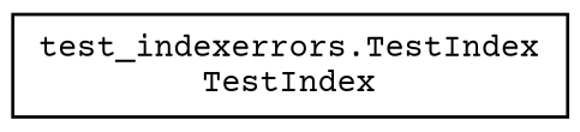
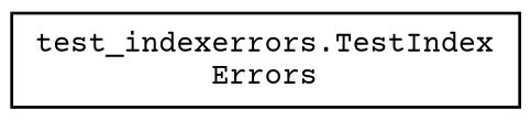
  digraph {
    rankdir=LR
    fontname="Courier Prime"
-   n1 [color=black fillcolor=white fontname="Courier Prime" fontsize=10 height=0.2 label="test_indexerrors.TestIndex\lTestIndex" shape=record style=filled width=0.4]
+   n1 [color=black fillcolor=white fontname="Courier Prime" fontsize=10 height=0.2 label="test_indexerrors.TestIndex\lErrors" shape=record style=filled width=0.4]
  }
